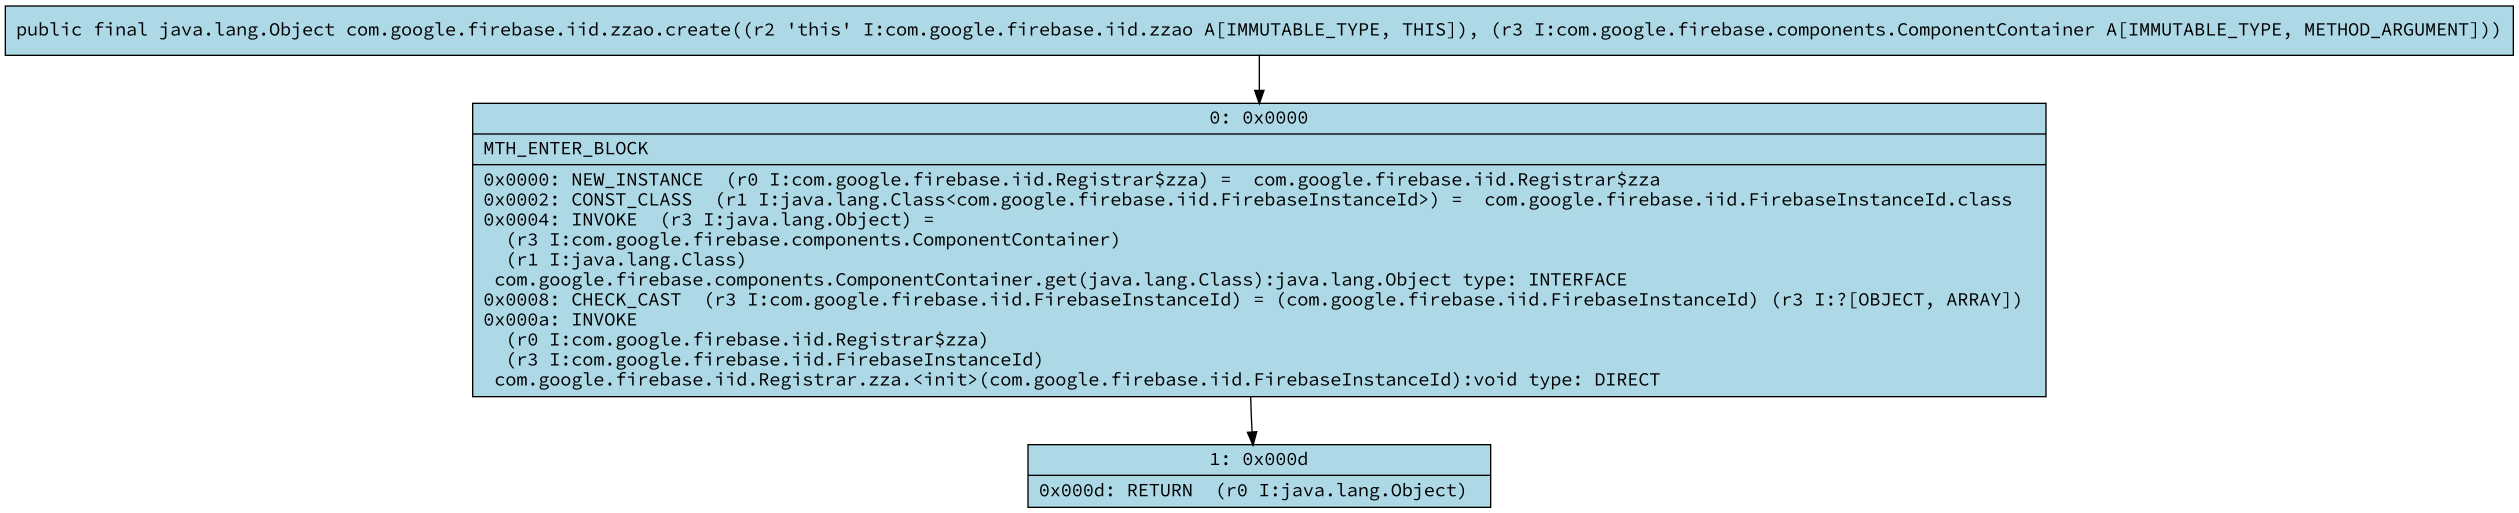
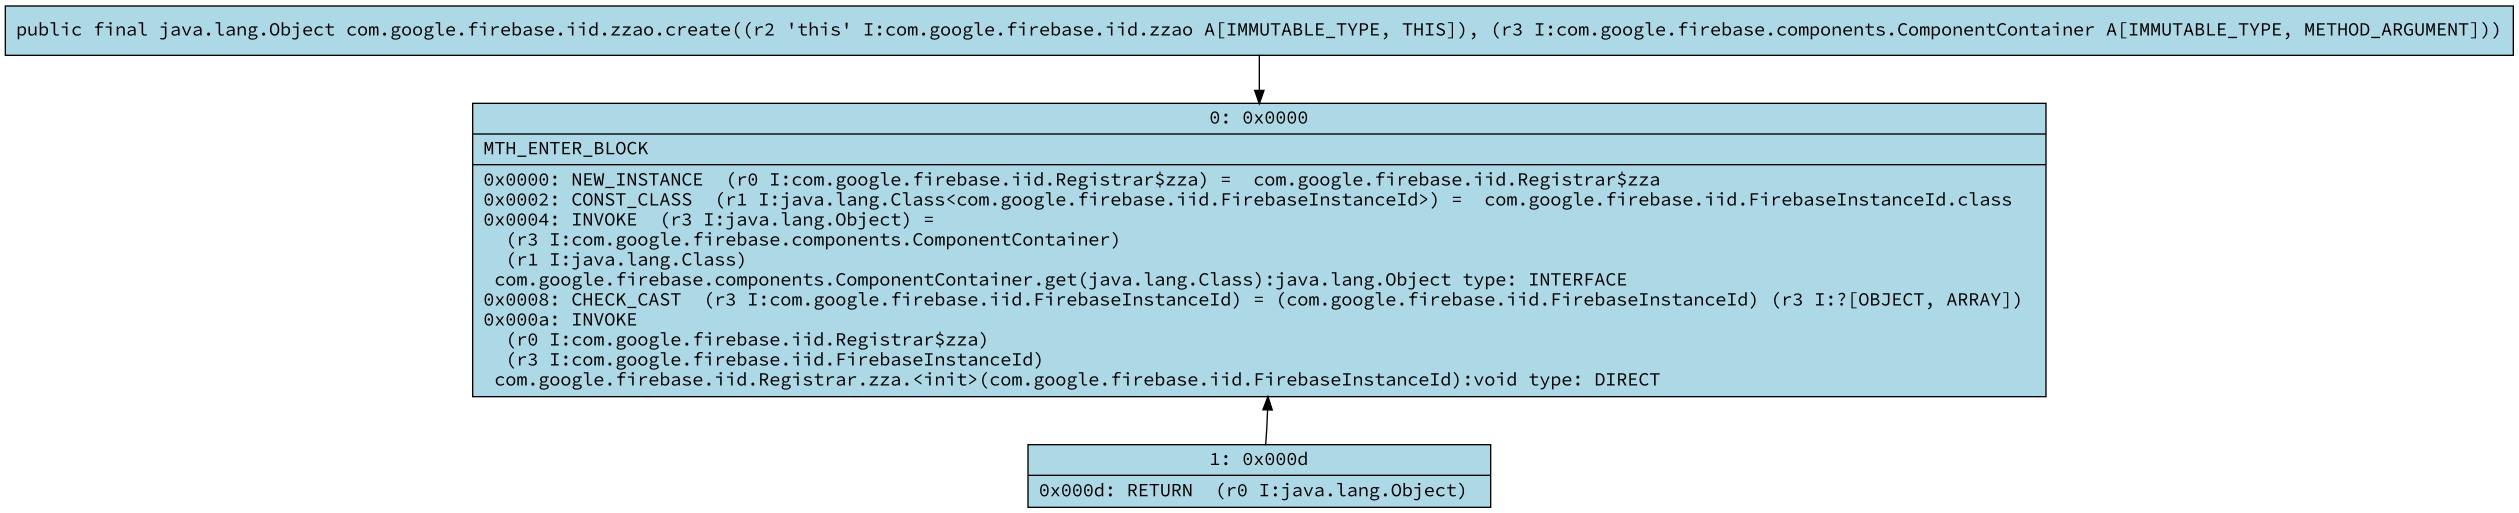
  digraph {
    fontname="Source Code Pro"
    node [shape=record style=filled fillcolor=lightblue fontname="Source Code Pro"]
    edge [fontname="Source Code Pro"]
    n1 [label="{0\:\ 0x0000|MTH_ENTER_BLOCK\l|0x0000: NEW_INSTANCE  (r0 I:com.google.firebase.iid.Registrar$zza) =  com.google.firebase.iid.Registrar$zza \l0x0002: CONST_CLASS  (r1 I:java.lang.Class\<com.google.firebase.iid.FirebaseInstanceId\>) =  com.google.firebase.iid.FirebaseInstanceId.class \l0x0004: INVOKE  (r3 I:java.lang.Object) = \l  (r3 I:com.google.firebase.components.ComponentContainer)\l  (r1 I:java.lang.Class)\l com.google.firebase.components.ComponentContainer.get(java.lang.Class):java.lang.Object type: INTERFACE \l0x0008: CHECK_CAST  (r3 I:com.google.firebase.iid.FirebaseInstanceId) = (com.google.firebase.iid.FirebaseInstanceId) (r3 I:?[OBJECT, ARRAY]) \l0x000a: INVOKE  \l  (r0 I:com.google.firebase.iid.Registrar$zza)\l  (r3 I:com.google.firebase.iid.FirebaseInstanceId)\l com.google.firebase.iid.Registrar.zza.\<init\>(com.google.firebase.iid.FirebaseInstanceId):void type: DIRECT \l}"]
    n2 [label="{1\:\ 0x000d|0x000d: RETURN  (r0 I:java.lang.Object) \l}"]
    n3 [label="{public final java.lang.Object com.google.firebase.iid.zzao.create((r2 'this' I:com.google.firebase.iid.zzao A[IMMUTABLE_TYPE, THIS]), (r3 I:com.google.firebase.components.ComponentContainer A[IMMUTABLE_TYPE, METHOD_ARGUMENT])) }"]
-   n1 -> n2
+   n2 -> n1
    n3 -> n1
  }
